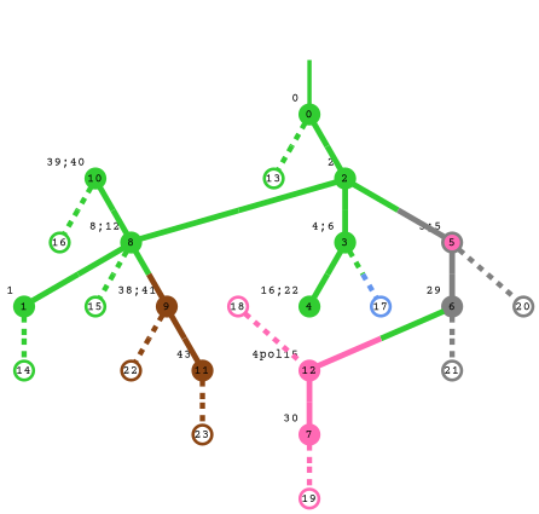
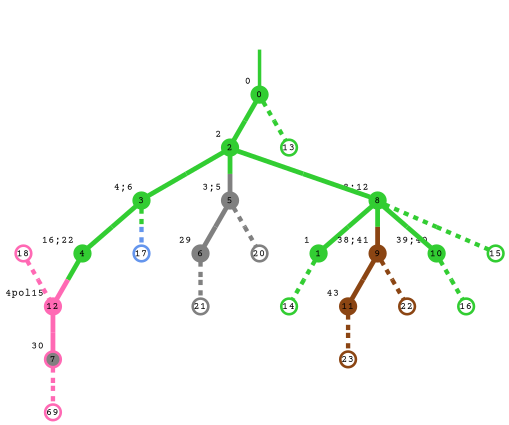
  strict digraph {
    fontname="Courier Prime"
    forcelabels=true
    nodesep=0.7
    rankdir=TB
    ranksep=0.6
    splines=false
    node [color="#32cd32ff" fillcolor="#32cd32ff" fixedsize=true fontname="Courier Prime" fontsize="12pt" penwidth=3 shape=circle style=filled]
    edge [arrowsize=0 color="#32cd32ff;0.5:#32cd32ff" fontname="Courier Prime" minlen=1.0 penwidth=5.5 style=solid]
    0 [height=0.25 xlabel=0]
    2 [height=0.25 xlabel=2]
    13 [height=0.25 style=solid]
    3 [height=0.25 xlabel="4;6"]
-   5 [color="#808080ff" fillcolor="#ff69b4ff" height=0.25 xlabel="3;5"]
+   5 [color="#808080ff" fillcolor="#808080ff" height=0.25 xlabel="3;5"]
    8 [height=0.25 xlabel="8;12"]
    4 [height=0.25 xlabel="16;22"]
    17 [color="#6495edff" fillcolor="#6495edff" height=0.25 style=solid]
    6 [color="#808080ff" fillcolor="#808080ff" height=0.25 xlabel=29]
    20 [color="#808080ff" fillcolor="#808080ff" height=0.25 style=solid]
    1 [height=0.25 xlabel=1]
    9 [color="#8b4513ff" fillcolor="#8b4513ff" height=0.25 xlabel="38;41"]
    10 [height=0.25 xlabel="39;40"]
    15 [height=0.25 style=solid]
    14 [height=0.25 style=solid]
    12 [color="#ff69b4ff" fillcolor="#ff69b4ff" height=0.25 xlabel="4pol15"]
    21 [color="#808080ff" fillcolor="#808080ff" height=0.25 style=solid]
    11 [color="#8b4513ff" fillcolor="#8b4513ff" height=0.25 xlabel=43]
    22 [color="#8b4513ff" fillcolor="#8b4513ff" height=0.25 style=solid]
    16 [height=0.25 style=solid]
-   7 [color="#ff69b4ff" fillcolor="#ff69b4ff" height=0.25 xlabel=30]
-   19 [color="#ff69b4ff" fillcolor="#ff69b4ff" height=0.25 style=solid]
+   7 [color="#ff69b4ff" fillcolor="#808080ff" height=0.25 xlabel=30]
+   19 [color="#ff69b4ff" fillcolor="#ff69b4ff" height=0.25 style=solid label=69]
    18 [color="#ff69b4ff" fillcolor="#ff69b4ff" height=0.25 style=solid]
    23 [color="#8b4513ff" fillcolor="#8b4513ff" height=0.25 style=solid]
    normal [style=invis xlabel=0 color="" fillcolor="" fixedsize="" fontsize="" shape=""]
    0 -> 2
    0 -> 13 [penwidth=5 style=dashed]
    2 -> 3
    2 -> 5 [color="#32cd32ff;0.5:#808080ff"]
    2 -> 8
    3 -> 4
    3 -> 17 [color="#32cd32ff;0.5:#6495edff" penwidth=5 style=dashed]
    5 -> 6 [color="#808080ff;0.5:#808080ff"]
    5 -> 20 [color="#808080ff;0.5:#808080ff" penwidth=5 style=dashed]
    8 -> 1
    8 -> 9 [color="#32cd32ff;0.5:#8b4513ff"]
-   10 -> 8
+   8 -> 10
    8 -> 15 [penwidth=5 style=dashed]
-   6 -> 12 [color="#32cd32ff;0.5:#ff69b4ff"]
+   4 -> 12 [color="#32cd32ff;0.5:#ff69b4ff"]
    6 -> 21 [color="#808080ff;0.5:#808080ff" penwidth=5 style=dashed]
    1 -> 14 [penwidth=5 style=dashed]
    9 -> 11 [color="#8b4513ff;0.5:#8b4513ff"]
    9 -> 22 [color="#8b4513ff;0.5:#8b4513ff" penwidth=5 style=dashed]
    10 -> 16 [penwidth=5 style=dashed]
    12 -> 7 [color="#ff69b4ff;0.5:#ff69b4ff"]
    11 -> 23 [color="#8b4513ff;0.5:#8b4513ff" penwidth=5 style=dashed]
    7 -> 19 [color="#ff69b4ff;0.5:#ff69b4ff" penwidth=5 style=dashed]
    18 -> 12 [color="#ff69b4ff;0.5:#ff69b4ff" penwidth=5 style=dashed]
    normal -> 0 [color="#32cd32ff" penwidth=4 minlen=""]
  }
